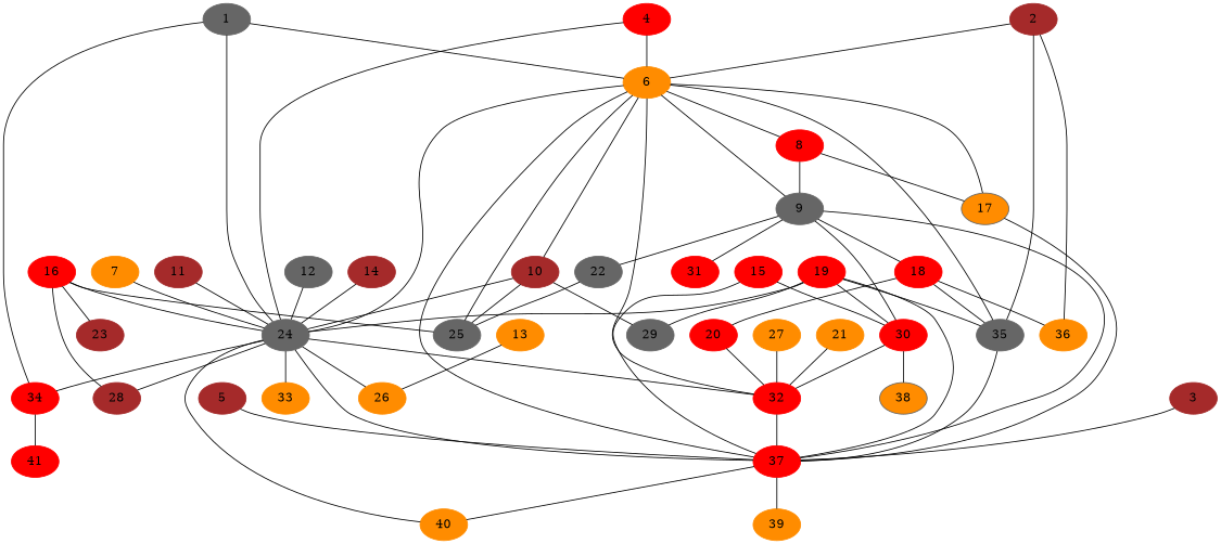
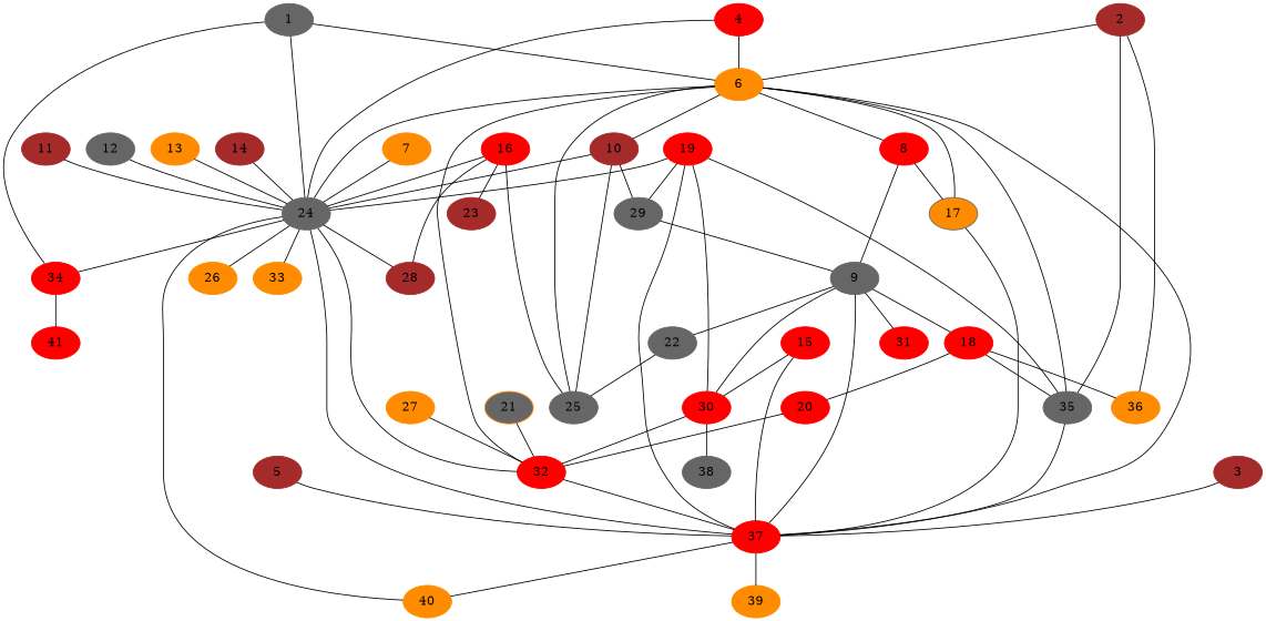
  graph {
    node [color=red style=filled]
    edge [weight=1.0]
    1 [color=gray40]
    6 [color=darkorange]
    24 [color=gray40]
    34
    35 [color=gray40]
    37
    8
    9 [color=gray40]
    10 [color=brown]
    17 [color=gray40 fillcolor=darkorange]
    25 [color=gray40]
    32
    28 [color=brown]
    26 [color=darkorange]
    33 [color=darkorange]
    40 [color=darkorange]
    41
    2 [color=brown]
    36 [color=darkorange]
    3 [color=brown]
    39 [color=darkorange]
    4
    5 [color=brown]
    18
    22 [color=gray40]
    30
    31
    29 [color=gray40]
    7 [color=darkorange]
    20
-   38 [color=gray40 fillcolor=darkorange]
+   38 [color=gray40]
    11 [color=brown]
    12 [color=gray40]
    13 [color=darkorange]
    14 [color=brown]
    15
    16
    23 [color=brown]
    19
-   21 [color=darkorange]
+   21 [color=darkorange fillcolor=gray40]
    27 [color=darkorange]
    1 -- 6
    1 -- 24
    1 -- 34
    6 -- 24
    6 -- 35
    6 -- 37
    6 -- 8
-   6 -- 9
+   29 -- 9
    6 -- 10
    6 -- 17 [weight=2.0]
    6 -- 25
    6 -- 32
    24 -- 34
    24 -- 37
    24 -- 32
    24 -- 28
    24 -- 26
    24 -- 33
    24 -- 40
    34 -- 41
    35 -- 37
    37 -- 40
    37 -- 39
    8 -- 9
    8 -- 17
    9 -- 37
    9 -- 18
    9 -- 22
    9 -- 30
    9 -- 31
    10 -- 24
    10 -- 25
    10 -- 29
    17 -- 37
    32 -- 37
    2 -- 6
    2 -- 35
    2 -- 36
    3 -- 37
    4 -- 6 [weight=2.0]
    4 -- 24
    5 -- 37
    18 -- 35
    18 -- 36
    18 -- 20
    22 -- 25
    30 -- 32 [weight=2.0]
    30 -- 38
    7 -- 24
    20 -- 32
    11 -- 24
    12 -- 24
-   13 -- 26
+   13 -- 24
    14 -- 24
    15 -- 37
    15 -- 30
    16 -- 24
    16 -- 25
    16 -- 28
    16 -- 23
    19 -- 24
    19 -- 35
    19 -- 37
    19 -- 30
    19 -- 29
    21 -- 32
    27 -- 32
  }
